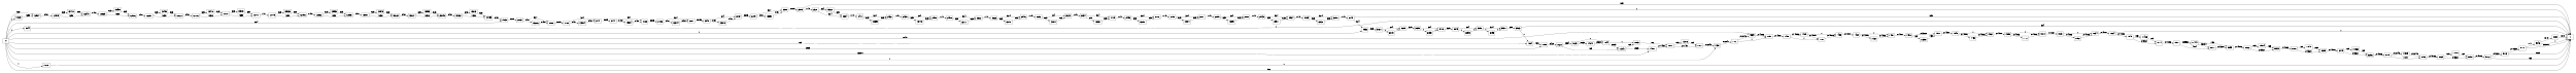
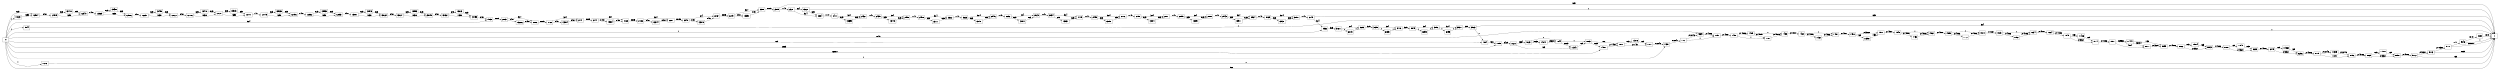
  digraph {
    rankdir=LR
    node [shape=rectangle]
    1983
    2065
    2086
    13266
    2102
    2141
    13304
    2147
    2168
    13324
    2186
    2207
    13344
    2240
    2267
    13370
    2279
    2300
    13390
    2305
    1
    2321
    2384
    13621
    2411
    2432
    13695
    2435
    2489
    13748
    2498
    2522
    13771
    2525
    2546
    13791
    2652
    2673
    13811
    2694
    2715
    13831
    2755
    2776
    13851
    2790
    2811
    13871
    2859
    2880
    13891
    2943
    2964
    13911
    3069
    3090
    13931
    3145
    3552
    3611
    3683
    6015
    3695
    3716
    6035
    3875
    3896
    6055
    3937
    6095
    3963
    7004
    7005
    7020
    5944
    7023
    11341
    7044
    14041
    7065
    14007
    7077
    7107
    11378
    7138
    7167
    7197
    7665
    7400
    7409
    7701
    7433
    7460
    7481
    7732
    7490
    7511
    11398
    7540
    7561
    7752
    7589
    7610
    7772
    7613
    7634
    7792
    7664
    7945
    7974
    11426
    7990
    8017
    11444
    8059
    8062
    8083
    11514
    8188
    8223
    11548
    8275
    8296
    11568
    8775
    8796
    11305
    8869
    8890
    11588
    9112
    9113
    9178
    9246
    9280
    11261
    11613
    12504
    12519
    12540
    13410
    12565
    12586
    13430
    12651
    12672
    13450
    12706
    12727
    13470
    12771
    13513
    12775
    12796
    13533
    12832
    12853
    13553
    13001
    13022
    13573
    13027
    n163 [label=23048]
    13593
    13132
    13153
    13613
    0
    1983 -> 2065 [label=8805]
    2065 -> 2086 [label=324]
    2065 -> 13266 [label=8481]
    2086 -> 2102 [label=8805]
    13266 -> 2086 [label=8481]
    2102 -> 2141 [label=324]
    2102 -> 13304 [label=8481]
    2141 -> 2147 [label=8805]
    13304 -> 2141 [label=8481]
    2147 -> 2168 [label=324]
    2147 -> 13324 [label=8481]
    2168 -> 2186 [label=8805]
    13324 -> 2168 [label=8481]
    2186 -> 2207 [label=324]
    2186 -> 13344 [label=8481]
    2207 -> 2240 [label=8805]
    13344 -> 2207 [label=8481]
    2240 -> 2267 [label=324]
    2240 -> 13370 [label=8481]
    2267 -> 2279 [label=8805]
    13370 -> 2267 [label=8481]
    2279 -> 2300 [label=324]
    2279 -> 13390 [label=8481]
    2300 -> 2305 [label=8805]
    13390 -> 2300 [label=8481]
    2305 -> 1 [label=7657]
    2305 -> 2321 [label=1148]
    2321 -> 2384 [label=324]
    2321 -> 13621 [label=824]
    2384 -> 2411 [label=1147]
    13621 -> 1 [label=1]
    13621 -> 2384 [label=823]
    2411 -> 2432 [label=324]
    2411 -> 13695 [label=823]
    2432 -> 2435 [label=1147]
    13695 -> 2432 [label=823]
    2435 -> 2489 [label=324]
    2435 -> 13748 [label=823]
    2489 -> 2498 [label=1147]
    13748 -> 2489 [label=823]
    2498 -> 2522 [label=324]
    2498 -> 13771 [label=823]
    2522 -> 2525 [label=1147]
    13771 -> 2522 [label=823]
    2525 -> 2546 [label=324]
    2525 -> 13791 [label=823]
    2546 -> 2652 [label=1147]
    13791 -> 2546 [label=823]
    2652 -> 2673 [label=324]
    2652 -> 13811 [label=823]
    2673 -> 2694 [label=1147]
    13811 -> 2673 [label=823]
    2694 -> 2715 [label=324]
    2694 -> 13831 [label=823]
    2715 -> 2755 [label=1147]
    13831 -> 2715 [label=823]
    2755 -> 2776 [label=324]
    2755 -> 13851 [label=823]
    2776 -> 2790 [label=1147]
    13851 -> 2776 [label=823]
    2790 -> 2811 [label=324]
    2790 -> 13871 [label=823]
    2811 -> 2859 [label=1147]
    13871 -> 2811 [label=823]
    2859 -> 2880 [label=324]
    2859 -> 13891 [label=823]
    2880 -> 2943 [label=1147]
    13891 -> 2880 [label=823]
    2943 -> 2964 [label=324]
    2943 -> 13911 [label=823]
    2964 -> 3069 [label=1147]
    13911 -> 2964 [label=823]
    3069 -> 3090 [label=324]
    3069 -> 13931 [label=823]
    3090 -> 3145 [label=1147]
    13931 -> 3090 [label=823]
    3145 -> 1 [label=823]
    3145 -> 3552 [label=324]
    3552 -> 3611 [label=325]
    3611 -> 3683 [label=324]
    3611 -> 6015 [label=1]
    3683 -> 3695 [label=325]
    6015 -> 3683 [label=1]
    3695 -> 3716 [label=324]
    3695 -> 6035 [label=1]
    3716 -> 3875 [label=325]
    6035 -> 3716 [label=1]
    3875 -> 3896 [label=324]
    3875 -> 6055 [label=1]
    3896 -> 3937 [label=324]
    3896 -> 6095 [label=1]
    6055 -> 3896 [label=1]
    3937 -> 3963 [label=325]
    6095 -> 3937 [label=1]
    3963 -> 1 [label=324]
    3963 -> 7004 [label=1]
    7004 -> 7005 [label=766]
    7005 -> 7020 [label=3429]
    7020 -> 7023 [label=2664]
    7020 -> 11341 [label=765]
    5944 -> 1 [label=1]
    7023 -> 7044 [label=1]
    7023 -> 14041 [label=2663]
    11341 -> 7065 [label=765]
-   11341 -> 14007 [label=2663]
+   7065 -> 14007 [label=2663]
    7044 -> 11341 [label=2663]
    7044 -> 7065 [label=1]
    14041 -> 7044 [label=2663]
    7065 -> 7077 [label=766]
    14007 -> 7077 [label=271480]
    7077 -> 7107 [label=271481]
    7077 -> 11378 [label=765]
    7107 -> 7138 [label=272246]
    11378 -> 7107 [label=765]
    7138 -> 7167 [label=272247]
    7167 -> 7197 [label=1]
    7167 -> 7665 [label=272246]
    7197 -> 7400 [label=274087]
    7665 -> 7197 [label=274086]
    7400 -> 7409 [label=274086]
    7400 -> 7701 [label=1]
    7409 -> 7701 [label=274085]
    7409 -> 7433 [label=1]
    7701 -> 7433 [label=274086]
    7433 -> 7460 [label=274087]
    7460 -> 7481 [label=1]
    7460 -> 7732 [label=274086]
    7481 -> 7490 [label=274087]
    7732 -> 7481 [label=274086]
    7490 -> 7511 [label=273322]
    7490 -> 11398 [label=765]
    7511 -> 7540 [label=274087]
    11398 -> 7511 [label=765]
    7540 -> 7561 [label=1]
    7540 -> 7752 [label=274086]
    7561 -> 7589 [label=274087]
    7752 -> 7561 [label=274086]
    7589 -> 7610 [label=1]
    7589 -> 7772 [label=274086]
    7610 -> 7613 [label=274087]
    7772 -> 7610 [label=274086]
    7613 -> 7634 [label=1]
    7613 -> 7792 [label=274086]
    7634 -> 7664 [label=274087]
    7792 -> 7634 [label=274086]
    7664 -> 1 [label=1]
    7664 -> 7945 [label=274086]
    7945 -> 7974 [label=273321]
    7945 -> 11426 [label=765]
    7974 -> 7990 [label=274086]
    11426 -> 7974 [label=765]
    7990 -> 8017 [label=4504]
    7990 -> 11444 [label=269582]
    8017 -> 8059 [label=273321]
    11444 -> 8017 [label=268817]
    11444 -> 8059 [label=765]
    8059 -> 8062 [label=274086]
    8062 -> 8083 [label=273321]
    8062 -> 11514 [label=765]
    8083 -> 8188 [label=274086]
    11514 -> 8083 [label=765]
    8188 -> 8223 [label=273321]
    8188 -> 11548 [label=765]
    8223 -> 8275 [label=274086]
    11548 -> 8223 [label=765]
    8275 -> 8296 [label=273321]
    8275 -> 11568 [label=765]
    8296 -> 8775 [label=274086]
    11568 -> 8296 [label=765]
    8775 -> 8796 [label=1840]
    8775 -> 11305 [label=272246]
    8796 -> 8869 [label=274086]
    11305 -> 8796 [label=272246]
    8869 -> 8890 [label=273321]
    8869 -> 11588 [label=765]
    8890 -> 9112 [label=274086]
    11588 -> 8890 [label=765]
    9112 -> 1 [label=765]
    9112 -> 9113 [label=273321]
    9113 -> 1 [label=2663]
    9113 -> 9178 [label=270658]
    9178 -> 1 [label=268817]
    9178 -> 9246 [label=1841]
    9246 -> 1 [label=1]
    9246 -> 9280 [label=1840]
    9280 -> 1 [label=1840]
    11261 -> 1 [label=1]
    11613 -> 12504 [label=7658]
    12504 -> 12519 [label=8481]
    12519 -> 12540 [label=7658]
    12519 -> 13410 [label=823]
    12540 -> 12565 [label=8481]
    13410 -> 12540 [label=823]
    12565 -> 12586 [label=7658]
    12565 -> 13430 [label=823]
    12586 -> 12651 [label=8481]
    13430 -> 12586 [label=823]
    12651 -> 12672 [label=7658]
    12651 -> 13450 [label=823]
    12672 -> 12706 [label=8481]
    13450 -> 12672 [label=823]
    12706 -> 12727 [label=7658]
    12706 -> 13470 [label=823]
    12727 -> 12771 [label=7658]
    12727 -> 13513 [label=823]
    13470 -> 12727 [label=823]
    12771 -> 12775 [label=8481]
    13513 -> 12771 [label=823]
    12775 -> 12796 [label=7658]
    12775 -> 13533 [label=823]
    12796 -> 12832 [label=8481]
    13533 -> 12796 [label=823]
    12832 -> 12853 [label=7658]
    12832 -> 13553 [label=823]
    12853 -> 13001 [label=8481]
    13553 -> 12853 [label=823]
    13001 -> 13022 [label=7658]
    13001 -> 13573 [label=823]
    13022 -> 13027 [label=8481]
    13573 -> 13022 [label=823]
    13027 -> n163 [label=7658]
    13027 -> 13593 [label=823]
    n163 -> 13132 [label=8481]
    13593 -> n163 [label=823]
    13132 -> 13153 [label=7658]
    13132 -> 13613 [label=823]
    13153 -> 1983 [label=8481]
    13613 -> 13153 [label=823]
    0 -> 1983 [label=324]
    0 -> 1 [label=582]
    0 -> 3552 [label=1]
    0 -> 7004 [label=765]
    0 -> 7005 [label=2663]
    0 -> 5944 [label=1]
    0 -> 14007 [label=268817]
    0 -> 7138 [label=1]
    0 -> 7665 [label=1840]
    0 -> 11261 [label=1]
    0 -> 11613 [label=1]
    0 -> 12504 [label=823]
  }
